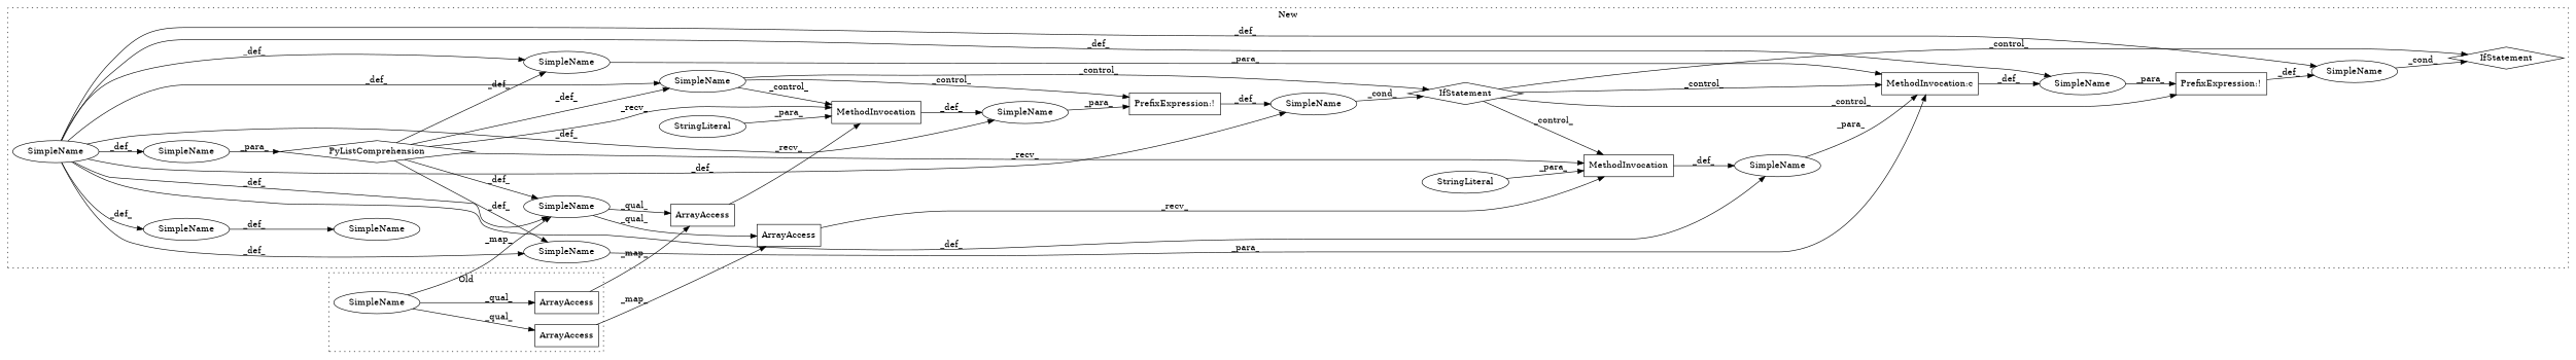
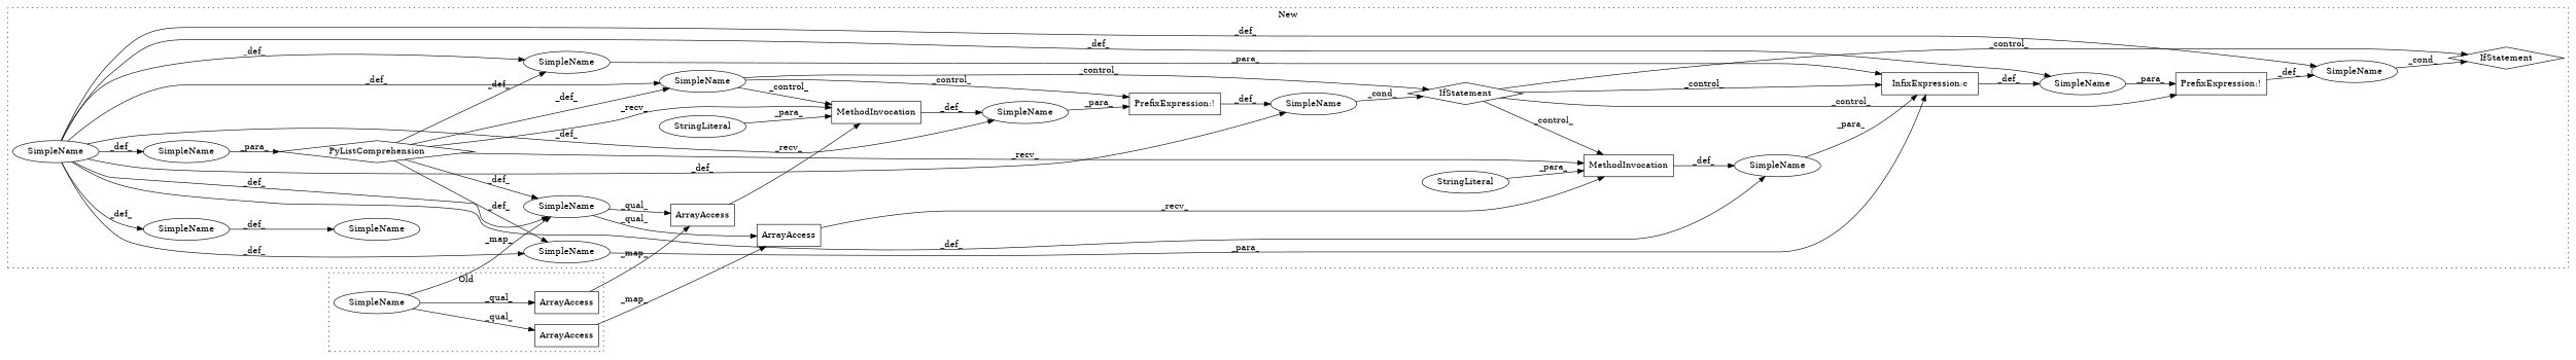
  digraph {
    rankdir=LR
    node [a=42 shape=ellipse]
    n1 [a=2 l="6,1" label=ArrayAccess s="2045,2052" shape=box]
    n2 [a=2 l="6,1" label=ArrayAccess s="1886,1893" shape=box]
    n3 [l=5 label=SimpleName s=1654]
    n4 [a=2 l="6,1" label=ArrayAccess s="1995,2002" shape=box]
    n5 [a=2 l="6,1" label=ArrayAccess s="2171,2178" shape=box]
    n6 [a=25 l="4,2" label=IfStatement s="2093,2206" shape=diamond]
    n7 [a=25 l="4,2" label=IfStatement s="1954,2030" shape=diamond]
    n8 [a=32 l="11,1" label=MethodInvocation s="2180,2204" shape=box]
    n9 [a=32 l="11,1" label=MethodInvocation s="2004,2028" shape=box]
    n10 [label=SimpleName]
    n11 [label=SimpleName]
    n12 [l=1 label=SimpleName s=1725]
    n13 [label=SimpleName]
    n14 [label=SimpleName]
    n15 [label=SimpleName]
    n16 [l=4 label=SimpleName s=1735]
    n17 [label=SimpleName]
    n18 [label=SimpleName]
    n19 [label=SimpleName]
    n20 [label=SimpleName]
    n21 [label=SimpleName]
    n22 [l=5 label=SimpleName s=1643]
    n23 [a=45 l=13 label=StringLiteral s=2015]
    n24 [a=45 l=13 label=StringLiteral s=2191]
    n25 [a=109 l=115 label=PyListComprehension s=1660 shape=diamond]
    n26 [a=38 l=1 label="PrefixExpression:!" s=1958 shape=box]
    n27 [a=38 l=1 label="PrefixExpression:!" s=2097 shape=box]
-   n28 [a=27 l=4 label="MethodInvocation:c" s=2132 shape=box]
+   n28 [a=27 l=4 label="InfixExpression:c" s=2132 shape=box]
    subgraph cluster_1 {
      label=Old
      style=dotted
      n1
      n2
      n3
    }
    subgraph cluster_2 {
      label=New
      style=dotted
      n4
      n5
      n6
      n7
      n8
      n9
      n10
      n11
      n12
      n13
      n14
      n15
      n16
      n17
      n18
      n19
      n20
      n21
      n22
      n23
      n24
      n25
      n26
      n27
      n28
    }
    n1 -> n5 [label=_map_]
    n2 -> n4 [label=_map_]
    n3 -> n1 [label=_qual_]
    n3 -> n2 [label=_qual_]
    n3 -> n22 [label=_map_]
    n4 -> n9 [label=_recv_]
    n5 -> n8 [label=_recv_]
    n7 -> n6 [label=_control_]
    n7 -> n8 [label=_control_]
    n7 -> n27 [label=_control_]
    n7 -> n28 [label=_control_]
    n8 -> n13 [label=_def_]
    n9 -> n19 [label=_def_]
    n10 -> n11 [label=_def_]
    n10 -> n12 [label=_def_]
    n10 -> n13 [label=_def_]
    n10 -> n14 [label=_def_]
    n10 -> n15 [label=_def_]
    n10 -> n17 [label=_def_]
    n10 -> n18 [label=_def_]
    n10 -> n19 [label=_def_]
    n10 -> n20 [label=_def_]
    n10 -> n21 [label=_def_]
    n10 -> n22 [label=_def_]
    n11 -> n25 [label=_para_]
    n12 -> n16 [label=_def_]
    n13 -> n28 [label=_para_]
    n14 -> n28 [label=_para_]
    n15 -> n27 [label=_para_]
    n17 -> n6 [label=_cond_]
    n18 -> n7 [label=_cond_]
    n19 -> n26 [label=_para_]
    n20 -> n28 [label=_para_]
    n21 -> n7 [label=_control_]
    n21 -> n9 [label=_control_]
    n21 -> n26 [label=_control_]
    n22 -> n4 [label=_qual_]
    n22 -> n5 [label=_qual_]
    n23 -> n9 [label=_para_]
    n24 -> n8 [label=_para_]
    n25 -> n8 [label=_recv_]
    n25 -> n9 [label=_recv_]
    n25 -> n14 [label=_def_]
    n25 -> n20 [label=_def_]
    n25 -> n21 [label=_def_]
    n25 -> n22 [label=_def_]
    n26 -> n18 [label=_def_]
    n27 -> n17 [label=_def_]
    n28 -> n15 [label=_def_]
  }
